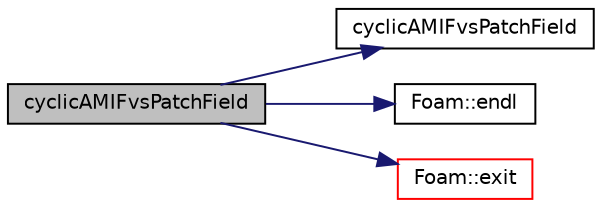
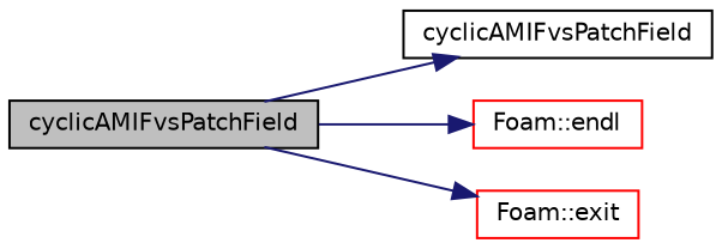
  digraph {
    rankdir=LR
    node [color=black fontname=Helvetica fontsize=10 shape=record]
    edge [color=midnightblue fontname=Helvetica fontsize=10 labelfontname=Helvetica labelfontsize=10 style=solid]
    n1 [fillcolor=grey75 fontcolor=black height=0.2 label=cyclicAMIFvsPatchField style=filled width=0.4]
    n2 [height=0.2 label=cyclicAMIFvsPatchField width=0.4]
-   n3 [height=0.2 label="Foam::endl" width=0.4]
+   n3 [color=red height=0.2 label="Foam::endl" width=0.4]
    n4 [color=red height=0.2 label="Foam::exit" width=0.4]
    n1 -> n2
    n1 -> n3
    n1 -> n4
  }
